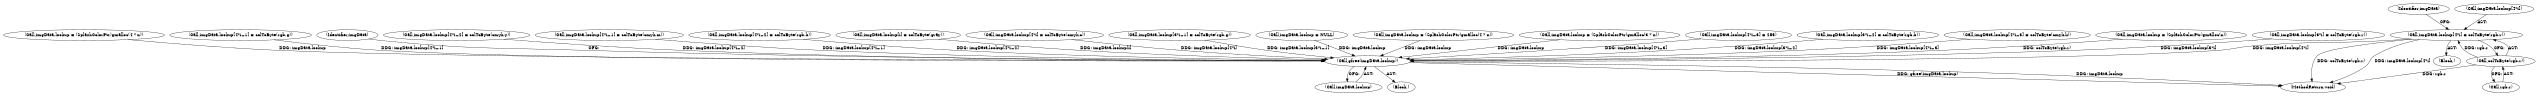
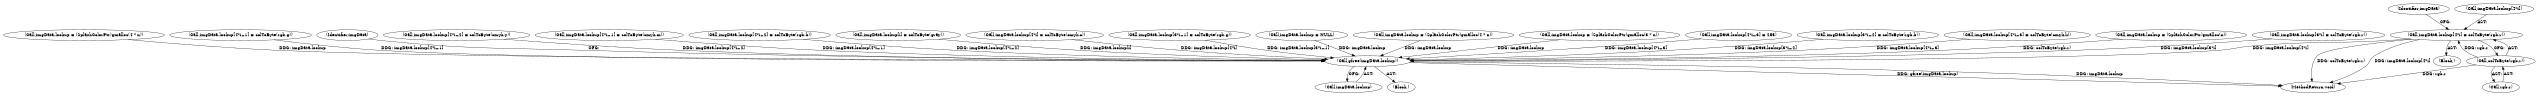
  digraph {
    n1 [label="(Call,imgData.lookup[4*i] = colToByte(rgb.r))"]
    n2 [label="(Call,colToByte(rgb.r))"]
    n3 [label="(Call,gfree(imgData.lookup))"]
    n4 [label="(MethodReturn,void)"]
    n5 [label="(Block,)"]
    n6 [label="(Call,rgb.r)"]
    n7 [label="(Call,imgData.lookup)"]
    n8 [label="(Block,)"]
    n9 [label="(Call,imgData.lookup = (SplashColorPtr)gmalloc(4 * n))"]
    n10 [label="(Call,imgData.lookup[4*i+1] = colToByte(rgb.g))"]
    n11 [label="(Identifier,imgData)"]
    n12 [label="(Call,imgData.lookup[4*i+2] = colToByte(cmyk.y))"]
    n13 [label="(Call,imgData.lookup[4*i+1] = colToByte(cmyk.m))"]
    n14 [label="(Call,imgData.lookup[4*i+2] = colToByte(rgb.b))"]
    n15 [label="(Identifier,imgData)"]
    n16 [label="(Call,imgData.lookup[i] = colToByte(gray))"]
    n17 [label="(Call,imgData.lookup[4*i] = colToByte(cmyk.c))"]
    n18 [label="(Call,imgData.lookup[3*i+1] = colToByte(rgb.g))"]
    n19 [label="(Call,imgData.lookup = NULL)"]
    n20 [label="(Call,imgData.lookup = (SplashColorPtr)gmalloc(4 * n))"]
    n21 [label="(Call,imgData.lookup = (SplashColorPtr)gmalloc(3 * n))"]
    n22 [label="(Call,imgData.lookup[4*i+3] = 255)"]
    n23 [label="(Call,imgData.lookup[3*i+2] = colToByte(rgb.b))"]
    n24 [label="(Call,imgData.lookup[4*i+3] = colToByte(cmyk.k))"]
    n25 [label="(Call,imgData.lookup = (SplashColorPtr)gmalloc(n))"]
    n26 [label="(Call,imgData.lookup[3*i] = colToByte(rgb.r))"]
    n27 [label="(Call,imgData.lookup[4*i])"]
    n1 -> n2 [label="CFG: "]
    n1 -> n3 [label="DDG: imgData.lookup[4*i]"]
    n1 -> n4 [label="DDG: colToByte(rgb.r)"]
    n1 -> n4 [label="DDG: imgData.lookup[4*i]"]
    n1 -> n5 [label="AST: "]
    n2 -> n1 [label="AST: "]
    n2 -> n1 [label="DDG: rgb.r"]
    n2 -> n4 [label="DDG: rgb.r"]
-   n2 -> n6 [label="CFG: "]
+   n2 -> n6 [label="AST: "]
    n3 -> n4 [label="DDG: gfree(imgData.lookup)"]
    n3 -> n4 [label="DDG: imgData.lookup"]
    n3 -> n7 [label="CFG: "]
    n3 -> n8 [label="AST: "]
    n6 -> n2 [label="AST: "]
    n7 -> n3 [label="AST: "]
    n9 -> n3 [label="DDG: imgData.lookup"]
    n10 -> n3 [label="DDG: imgData.lookup[4*i+1]"]
    n11 -> n3 [label="CFG: "]
    n12 -> n3 [label="DDG: imgData.lookup[4*i+2]"]
    n13 -> n3 [label="DDG: imgData.lookup[4*i+1]"]
    n14 -> n3 [label="DDG: imgData.lookup[4*i+2]"]
    n15 -> n1 [label="CFG: "]
    n16 -> n3 [label="DDG: imgData.lookup[i]"]
    n17 -> n3 [label="DDG: imgData.lookup[4*i]"]
    n18 -> n3 [label="DDG: imgData.lookup[3*i+1]"]
    n19 -> n3 [label="DDG: imgData.lookup"]
    n20 -> n3 [label="DDG: imgData.lookup"]
    n21 -> n3 [label="DDG: imgData.lookup"]
    n22 -> n3 [label="DDG: imgData.lookup[4*i+3]"]
    n23 -> n3 [label="DDG: imgData.lookup[3*i+2]"]
    n24 -> n3 [label="DDG: imgData.lookup[4*i+3]"]
    n25 -> n3 [label="DDG: colToByte(rgb.r)"]
    n26 -> n3 [label="DDG: imgData.lookup[3*i]"]
    n27 -> n1 [label="AST: "]
  }
